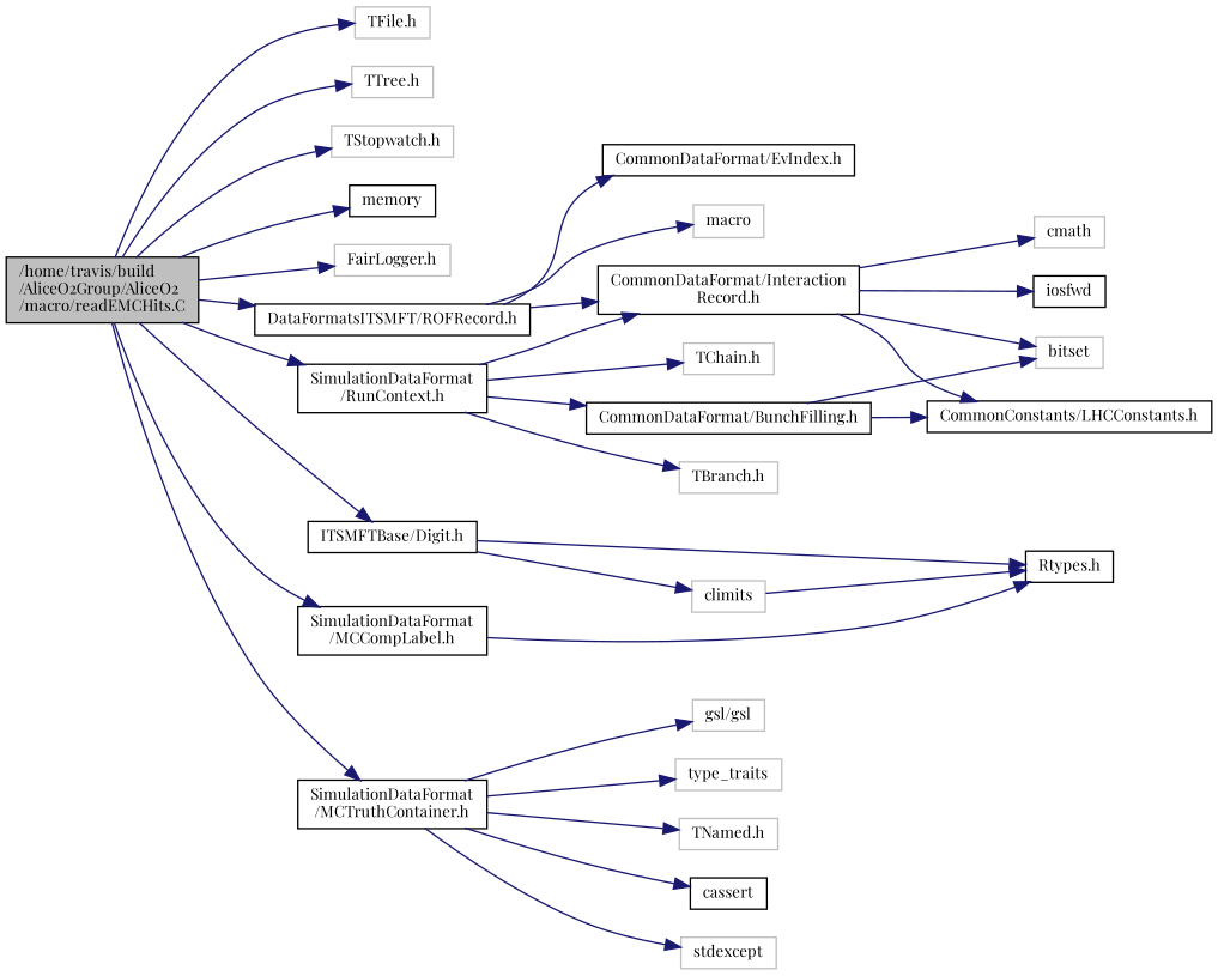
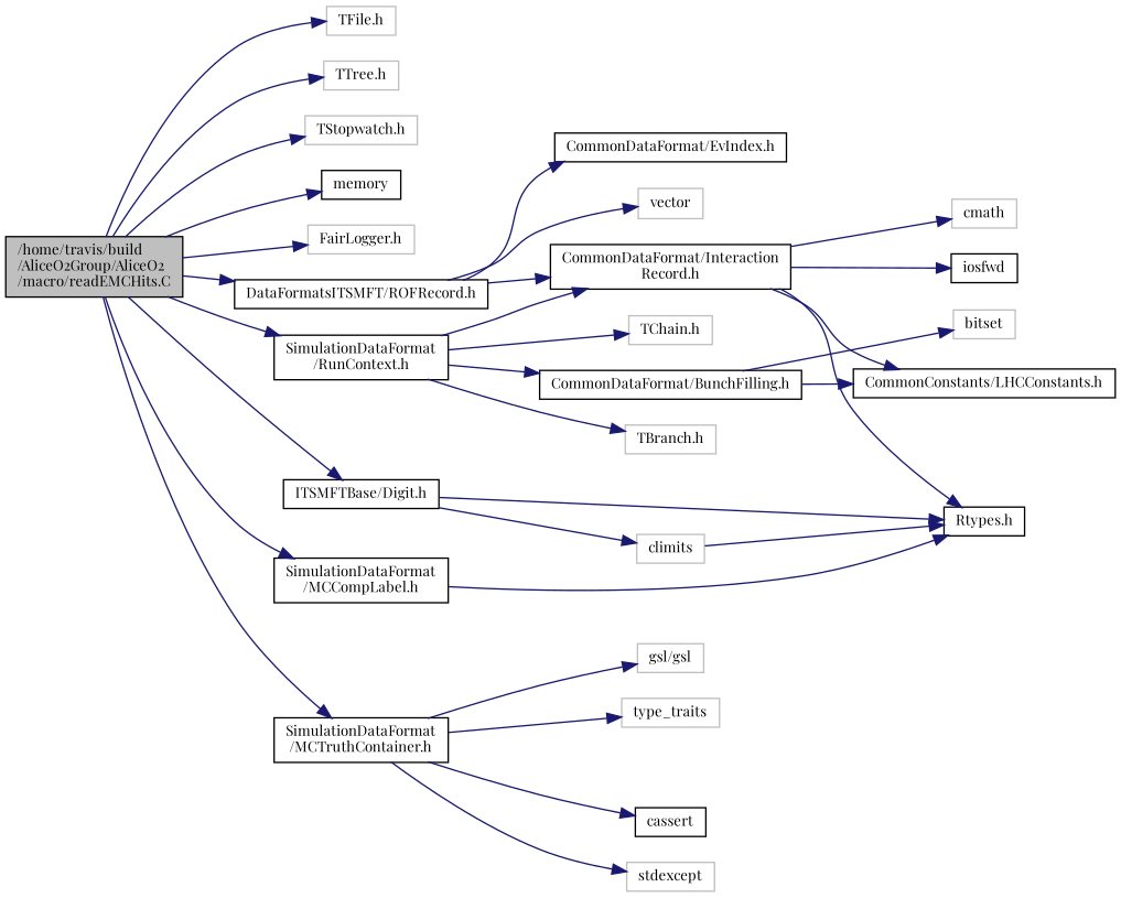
  digraph {
    fontname="Playfair Display"
    rankdir=LR
    node [color=black fontname="Playfair Display" fontsize=10 shape=record]
    edge [color=midnightblue fontname="Playfair Display" fontsize=10 labelfontname=Helvetica labelfontsize=10 style=solid]
    n1 [fillcolor=grey75 fontcolor=black height=0.2 label="/home/travis/build\l/AliceO2Group/AliceO2\l/macro/readEMCHits.C" style=filled width=0.4]
    n2 [color=grey75 height=0.2 label="TFile.h" width=0.4]
    n3 [color=grey75 height=0.2 label="TTree.h" width=0.4]
    n4 [color=grey75 height=0.2 label="TStopwatch.h" width=0.4]
    n5 [height=0.2 label=memory width=0.4]
    n6 [color=grey75 height=0.2 label="FairLogger.h" width=0.4]
    n7 [height=0.2 label="DataFormatsITSMFT/ROFRecord.h" width=0.4]
    n8 [height=0.2 label="ITSMFTBase/Digit.h" width=0.4]
    n9 [height=0.2 label="SimulationDataFormat\l/RunContext.h" width=0.4]
    n10 [height=0.2 label="SimulationDataFormat\l/MCTruthContainer.h" width=0.4]
    n11 [height=0.2 label="SimulationDataFormat\l/MCCompLabel.h" width=0.4]
    n12 [height=0.2 label="CommonDataFormat/EvIndex.h" width=0.4]
    n13 [height=0.2 label="CommonDataFormat/Interaction\lRecord.h" width=0.4]
-   n14 [color=grey75 height=0.2 label=macro width=0.4]
+   n14 [color=grey75 height=0.2 label=vector width=0.4]
    n15 [height=0.2 label="Rtypes.h" width=0.4]
    n16 [color=grey75 height=0.2 label=climits width=0.4]
    n17 [color=grey75 height=0.2 label="TChain.h" width=0.4]
    n18 [color=grey75 height=0.2 label="TBranch.h" width=0.4]
    n19 [height=0.2 label="CommonDataFormat/BunchFilling.h" width=0.4]
-   n20 [color=grey75 height=0.2 label="TNamed.h" width=0.4]
    n21 [height=0.2 label=cassert width=0.4]
    n22 [color=grey75 height=0.2 label=stdexcept width=0.4]
    n23 [color=grey75 height=0.2 label="gsl/gsl" width=0.4]
    n24 [color=grey75 height=0.2 label=type_traits width=0.4]
    n25 [height=0.2 label=iosfwd width=0.4]
    n26 [color=grey75 height=0.2 label=cmath width=0.4]
    n27 [height=0.2 label="CommonConstants/LHCConstants.h" width=0.4]
    n28 [color=grey75 height=0.2 label=bitset width=0.4]
    n1 -> n2
    n1 -> n3
    n1 -> n4
    n1 -> n5
    n1 -> n6
    n1 -> n7
    n1 -> n8
    n1 -> n9
    n1 -> n10
    n1 -> n11
    n7 -> n12
    n7 -> n13
    n7 -> n14
    n8 -> n15
    n8 -> n16
    n9 -> n13
    n9 -> n17
    n9 -> n18
    n9 -> n19
-   n10 -> n20
    n10 -> n21
    n10 -> n22
    n10 -> n23
    n10 -> n24
    n11 -> n15
-   n13 -> n28
+   n13 -> n15
    n13 -> n25
    n13 -> n26
    n13 -> n27
    n16 -> n15
    n19 -> n27
    n19 -> n28
  }
